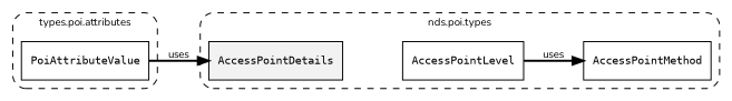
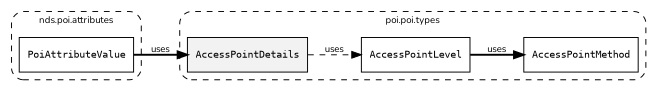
  digraph {
    fontname=Nunito
    fontsize=10
    rankdir=LR
    node [fontname=Nunito fontsize=10 shape=box]
    edge [fontname=Nunito fontsize=10 style=bold]
    n1 [fillcolor="#0000000D" label=<<font face="monospace"><table align="center" border="0" cellspacing="0" cellpadding="0"><tr><td href="../../../content/packages/nds.poi.types.html#Structure-AccessPointDetails" title="Structure defined in nds.poi.types">AccessPointDetails</td></tr></table></font>> style=filled]
    n2 [label=<<font face="monospace"><table align="center" border="0" cellspacing="0" cellpadding="0"><tr><td href="../../../content/packages/nds.poi.types.html#Enum-AccessPointMethod" title="Enum defined in nds.poi.types">AccessPointMethod</td></tr></table></font>>]
    n3 [label=<<font face="monospace"><table align="center" border="0" cellspacing="0" cellpadding="0"><tr><td href="../../../content/packages/nds.poi.types.html#Enum-AccessPointLevel" title="Enum defined in nds.poi.types">AccessPointLevel</td></tr></table></font>>]
    n4 [label=<<font face="monospace"><table align="center" border="0" cellspacing="0" cellpadding="0"><tr><td href="../../../content/packages/nds.poi.attributes.html#Choice-PoiAttributeValue" title="Choice defined in nds.poi.attributes">PoiAttributeValue</td></tr></table></font>>]
    subgraph cluster_1 {
-     label="nds.poi.types"
+     label="poi.poi.types"
      style="dashed, rounded"
      n1
      n2
      n3
    }
    subgraph cluster_2 {
-     label="types.poi.attributes"
+     label="nds.poi.attributes"
      style="dashed, rounded"
      n4
    }
+   n1 -> n3 [label=uses style=dashed]
    n3 -> n2 [label=uses]
    n4 -> n1 [label=uses]
  }
